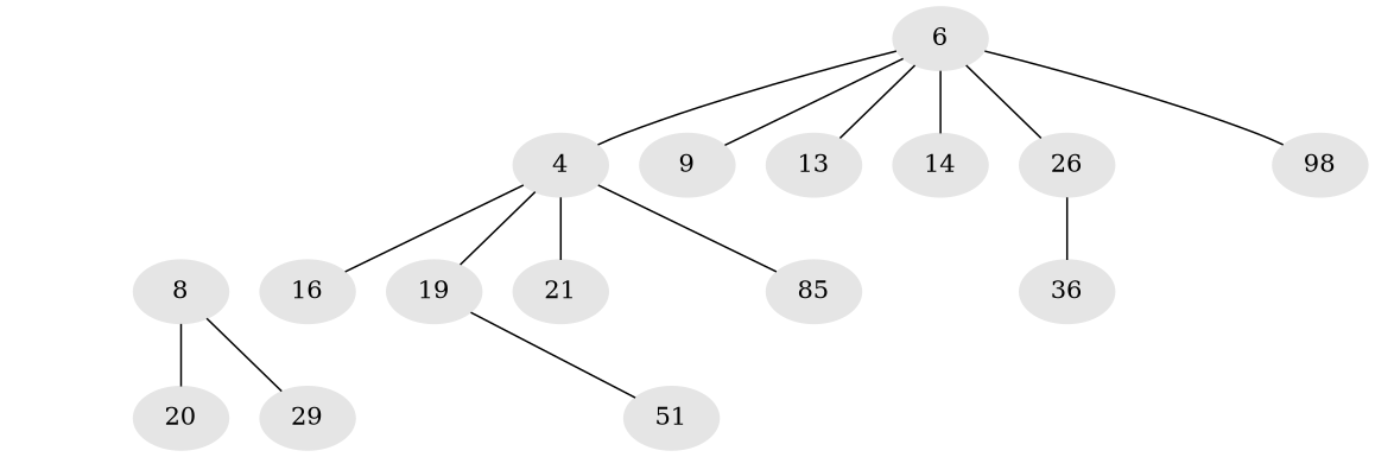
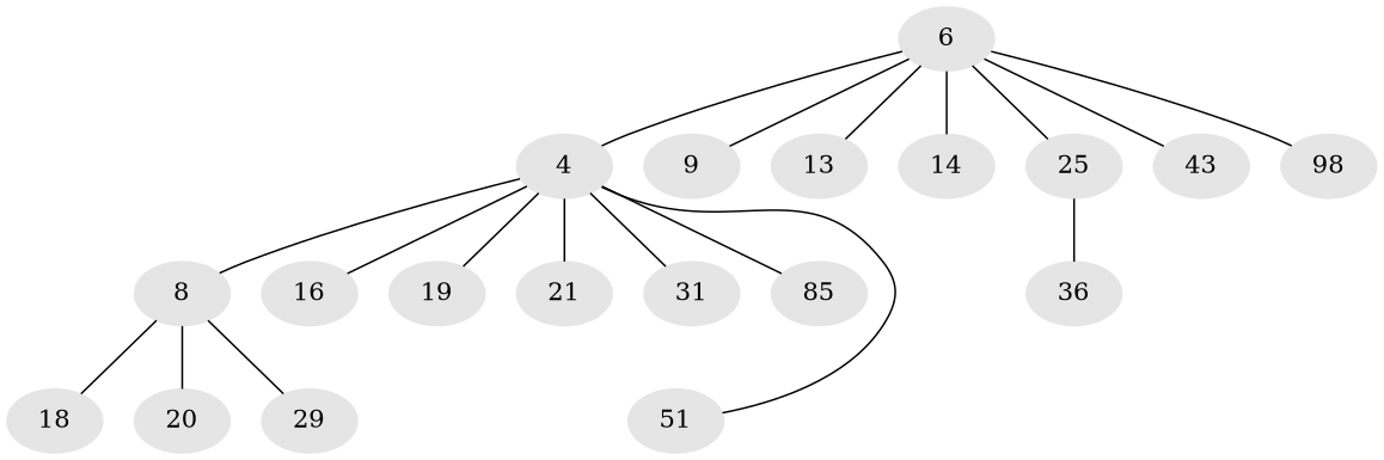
  graph {
    node [color=gray90 style=filled]
    n1 [label=6 super="+23+55+2"]
    4 [super="+6"]
    9 [super="+17+30"]
    13 [super="+37"]
    14 [super="+27"]
-   26 [super="+34+35+33"]
+   26 [super="+34+35+33" label=25]
+   43
    n8 [label=98]
    8 [super="+11+12"]
    16
    19 [super="+24"]
    21
+   31 [super="+47"]
    n14 [label=85]
    51
    36 [super="+49"]
+   18
    20
    29
    n1 -- 4
    n1 -- 9
    n1 -- 13
    n1 -- 14
    n1 -- 26
+   n1 -- 43
    n1 -- n8
+   4 -- 8
    4 -- 16
    4 -- 19
    4 -- 21
+   4 -- 31
    4 -- n14
-   19 -- 51
+   4 -- 51
    26 -- 36
+   8 -- 18
    8 -- 20
    8 -- 29
  }
